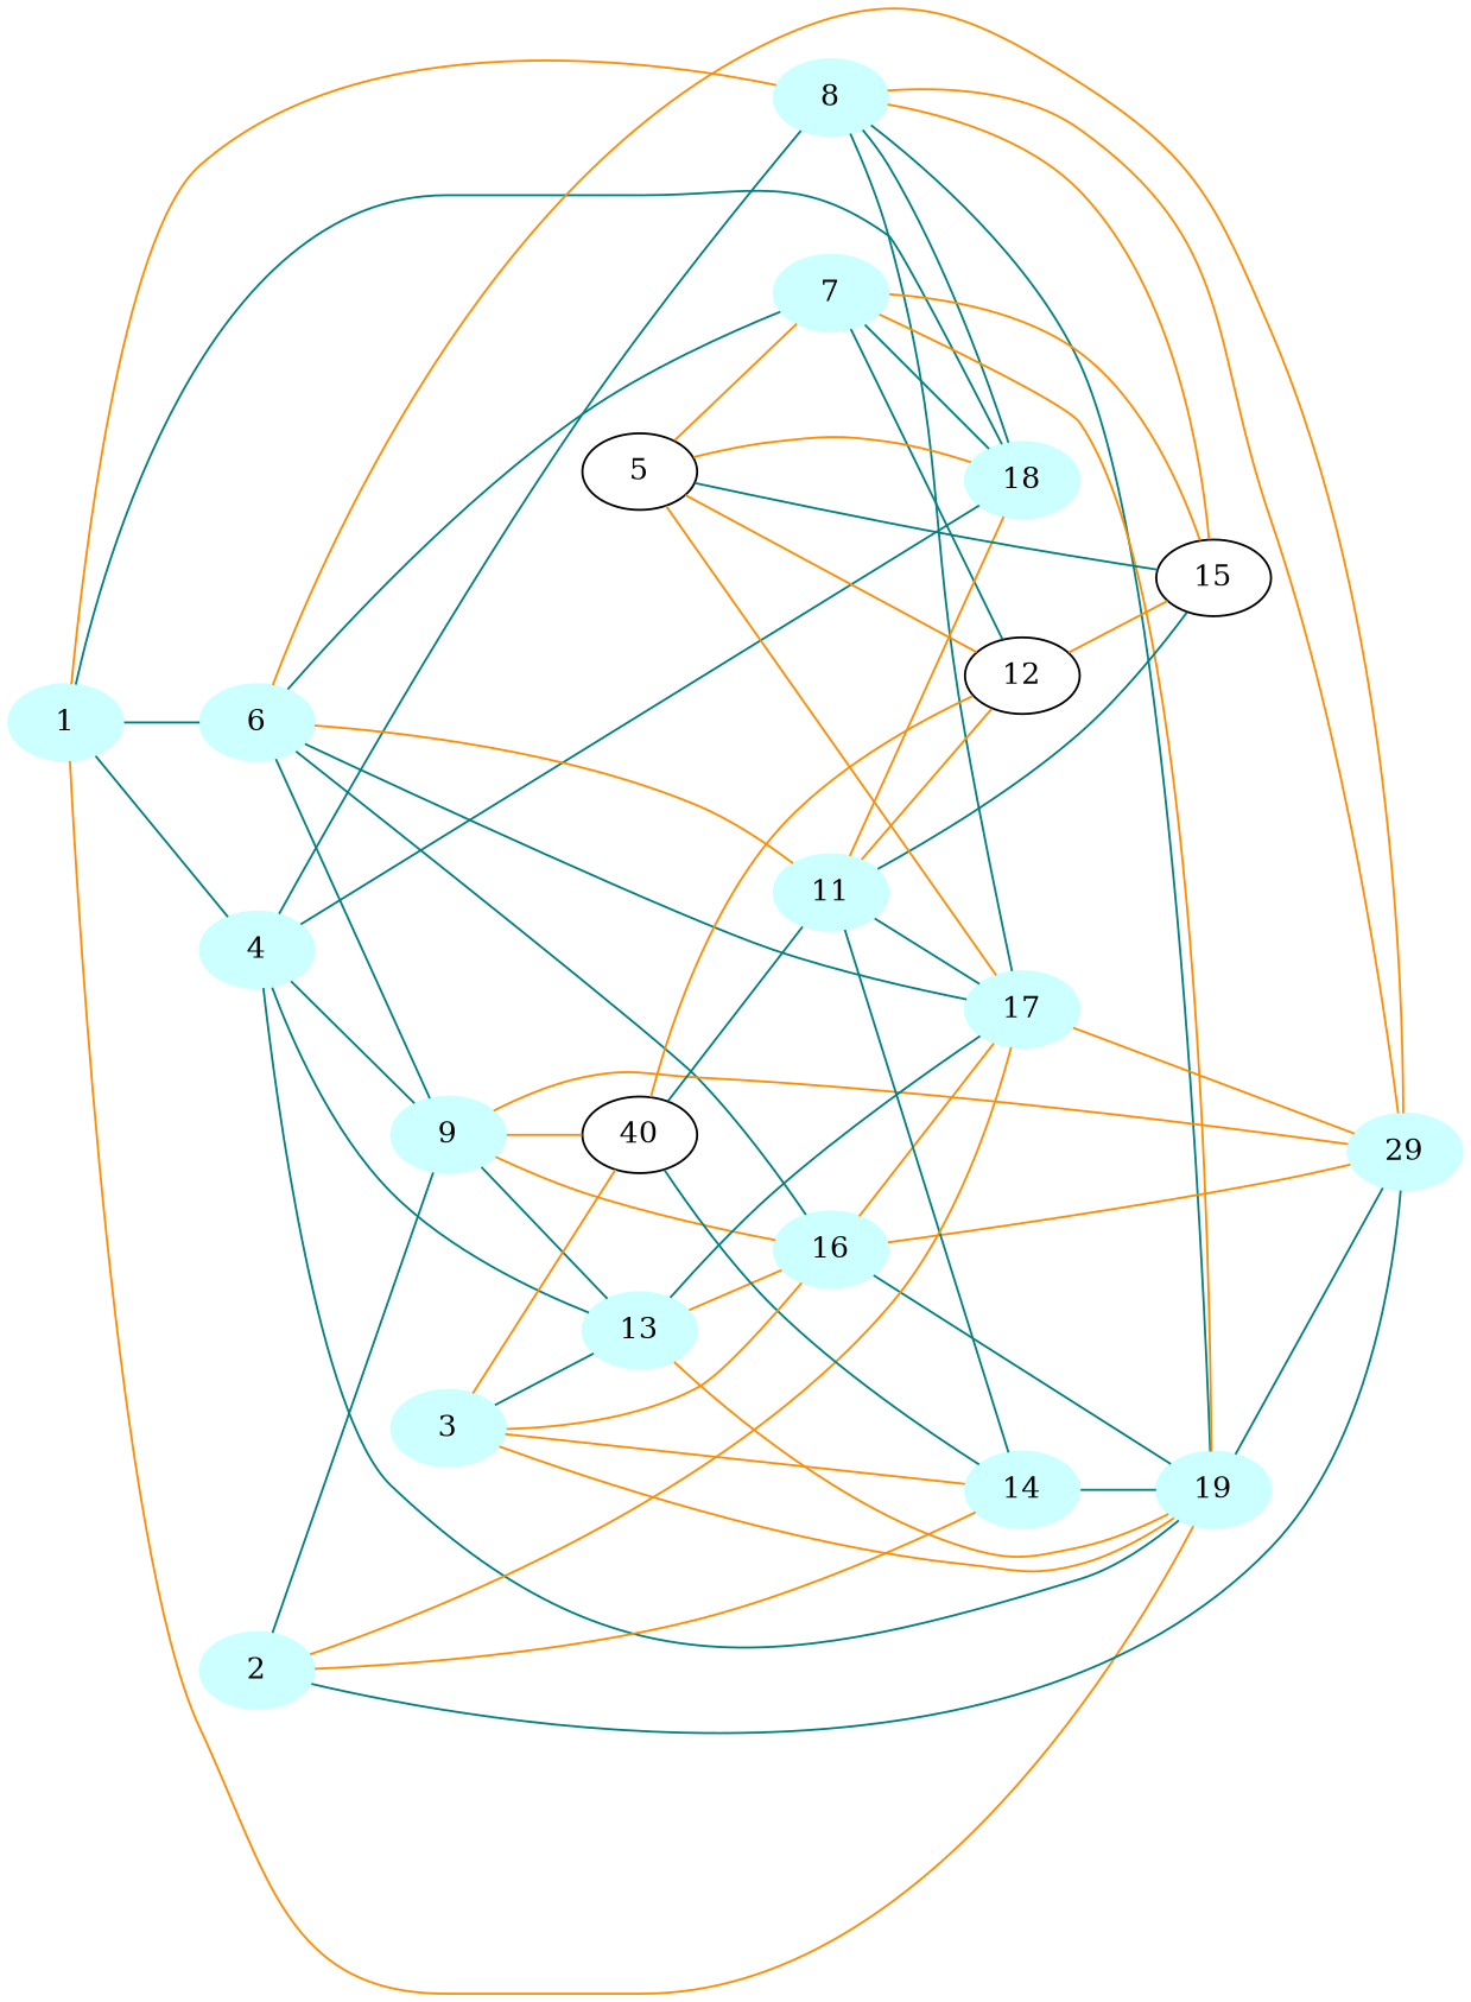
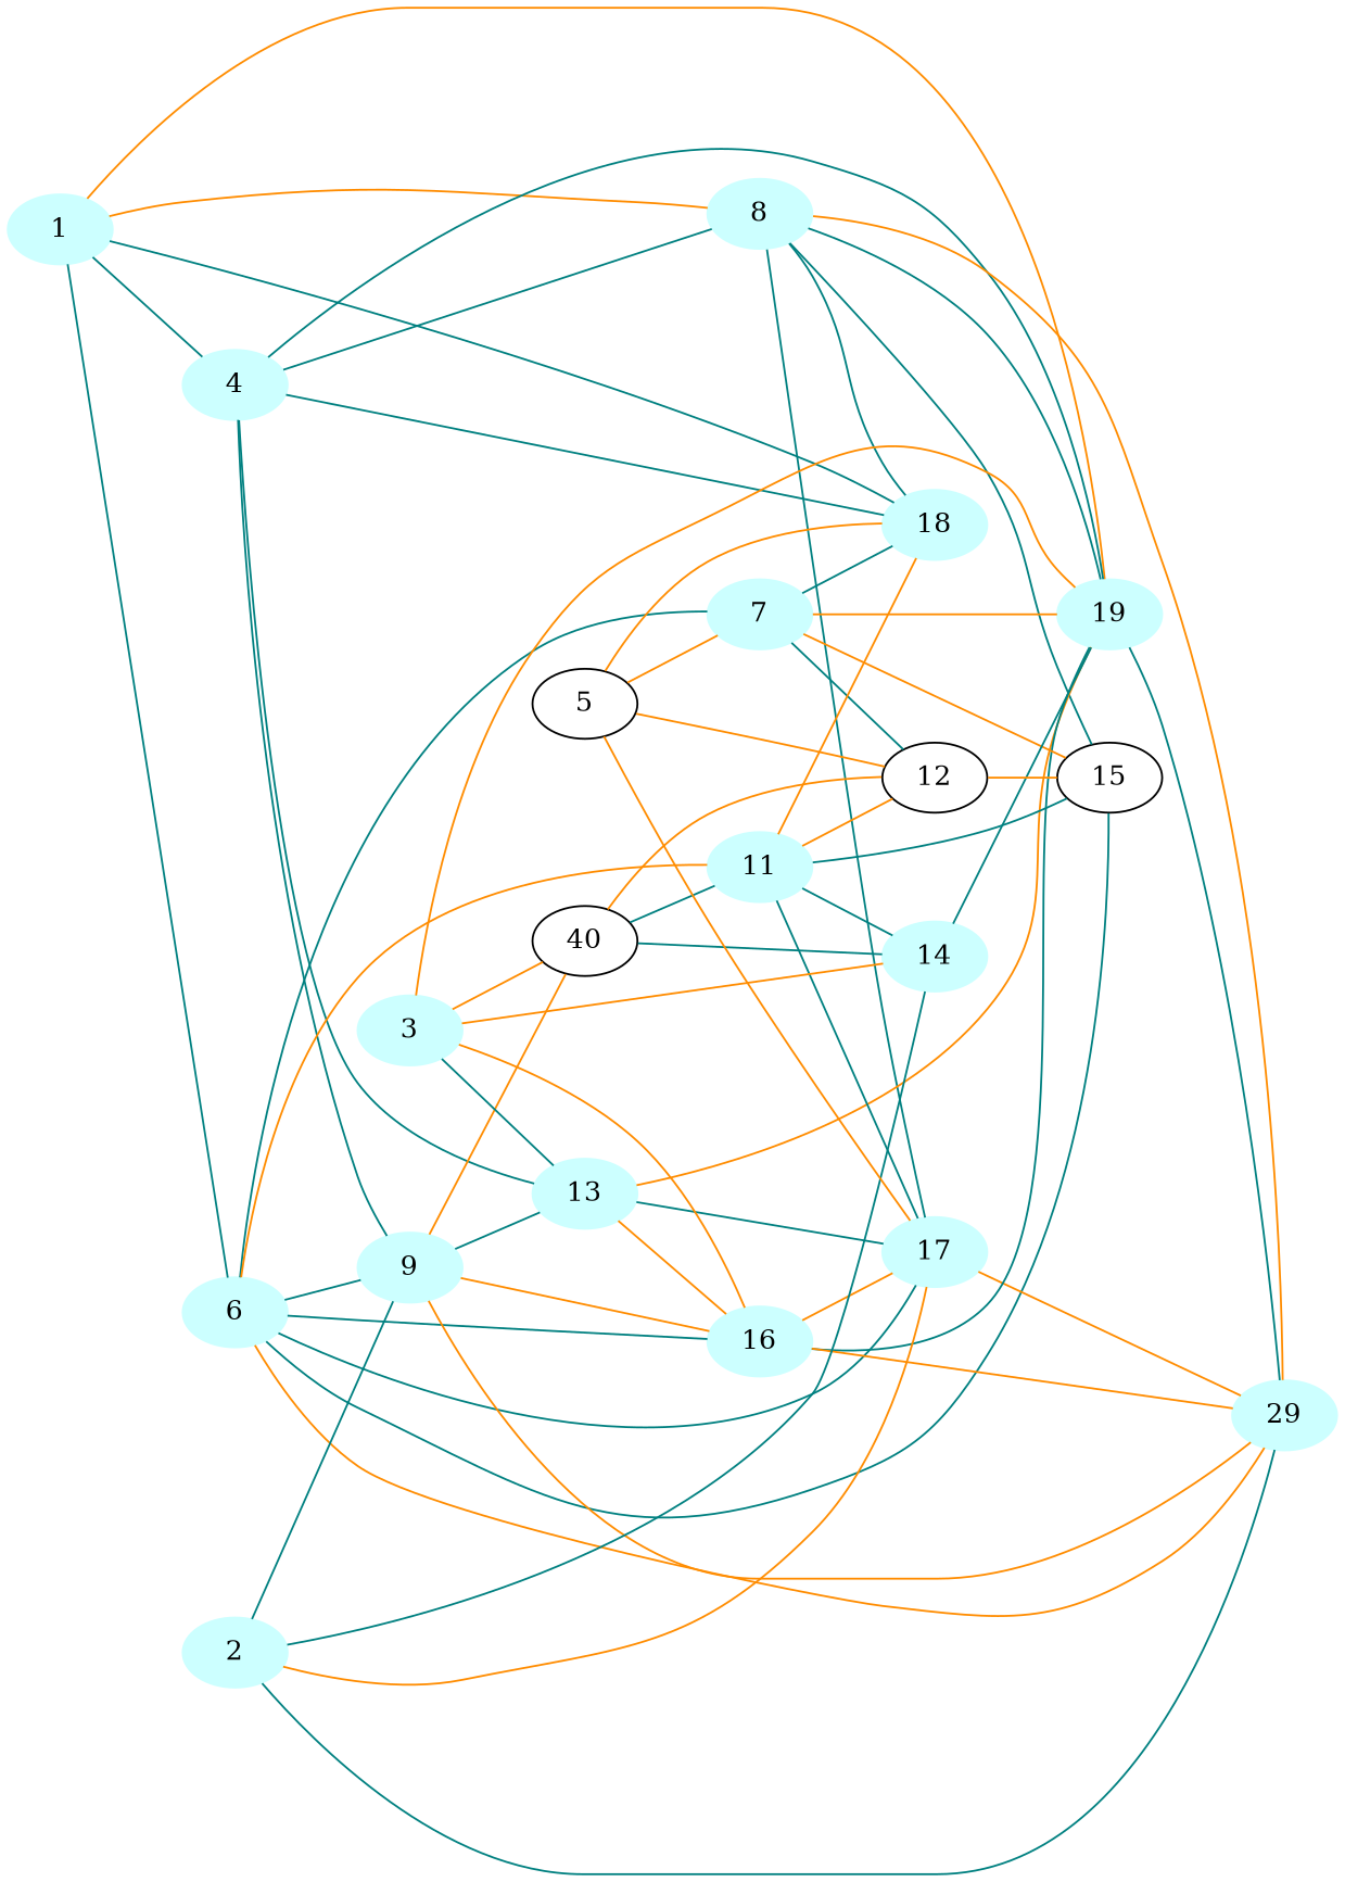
  graph {
    rankdir=LR
    node [color="#CCFFFF" style=filled]
    edge [color=teal]
    1
    4
    6
    8
    18
    19
    9
    13
    17
    n10 [label=29]
    16
    7
    11
    15 [color="" style=""]
    2
    14
    n17 [label=40 color="" style=""]
    3
    12 [color="" style=""]
    5 [color="" style=""]
    1 -- 4
    1 -- 6
    1 -- 8 [color=darkorange]
    1 -- 18
    1 -- 19 [color=darkorange]
    4 -- 8
    4 -- 18
    4 -- 19
    4 -- 9
    4 -- 13
    6 -- 9
    6 -- 17
    6 -- n10 [color=darkorange]
    6 -- 16
    6 -- 7
    6 -- 11 [color=darkorange]
    8 -- 18
    8 -- 19
    8 -- 17
    8 -- n10 [color=darkorange]
-   8 -- 15 [color=darkorange]
+   8 -- 15
    19 -- n10
    9 -- 13
    9 -- n10 [color=darkorange]
    9 -- 16 [color=darkorange]
    9 -- n17 [color=darkorange]
    13 -- 19 [color=darkorange]
    13 -- 17
    13 -- 16 [color=darkorange]
    17 -- n10 [color=darkorange]
    16 -- 19
    16 -- 17 [color=darkorange]
    16 -- n10 [color=darkorange]
    7 -- 18
    7 -- 19 [color=darkorange]
    7 -- 15 [color=darkorange]
    7 -- 12
    11 -- 18 [color=darkorange]
    11 -- 17
    11 -- 15
    11 -- 14
    11 -- 12 [color=darkorange]
    2 -- 9
    2 -- 17 [color=darkorange]
    2 -- n10
-   2 -- 14 [color=darkorange]
+   2 -- 14
    14 -- 19
    n17 -- 11
    n17 -- 14
    n17 -- 12 [color=darkorange]
    3 -- 19 [color=darkorange]
    3 -- 13
    3 -- 16 [color=darkorange]
    3 -- 14 [color=darkorange]
    3 -- n17 [color=darkorange]
    12 -- 15 [color=darkorange]
    5 -- 18 [color=darkorange]
    5 -- 17 [color=darkorange]
    5 -- 7 [color=darkorange]
-   5 -- 15
+   6 -- 15
    5 -- 12 [color=darkorange]
  }
